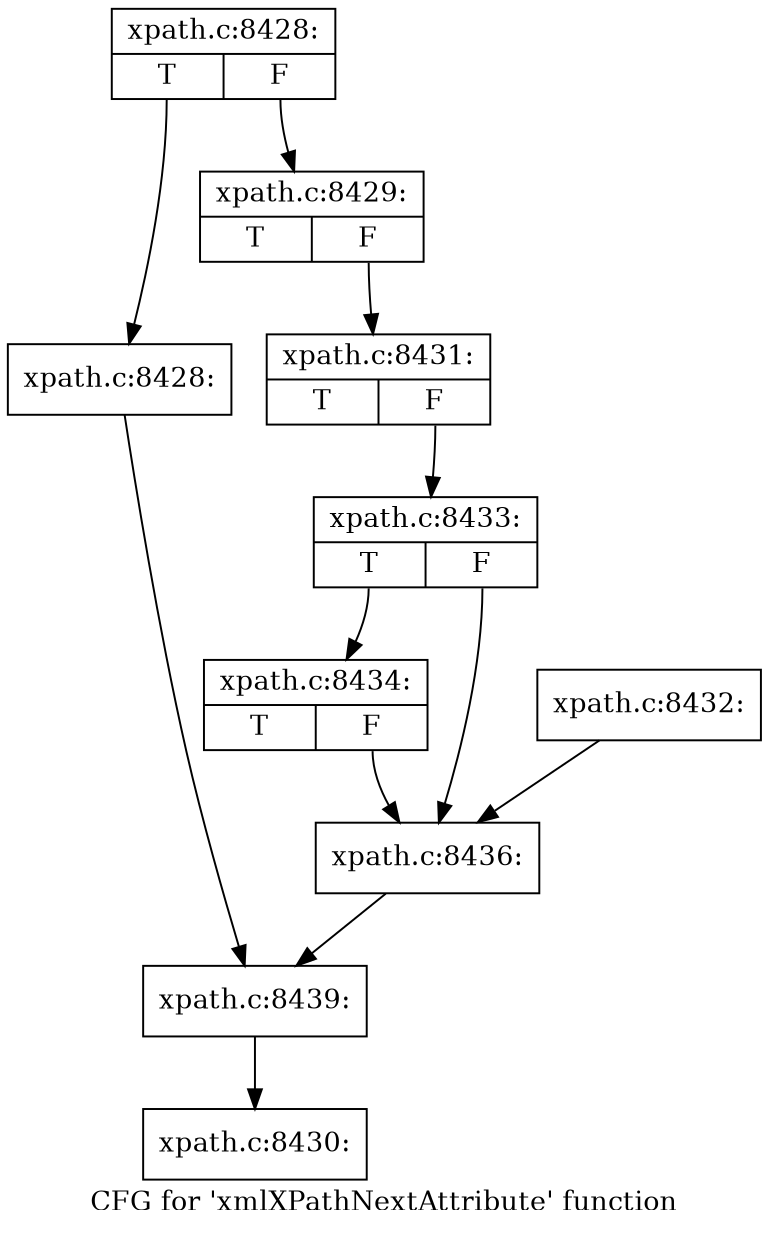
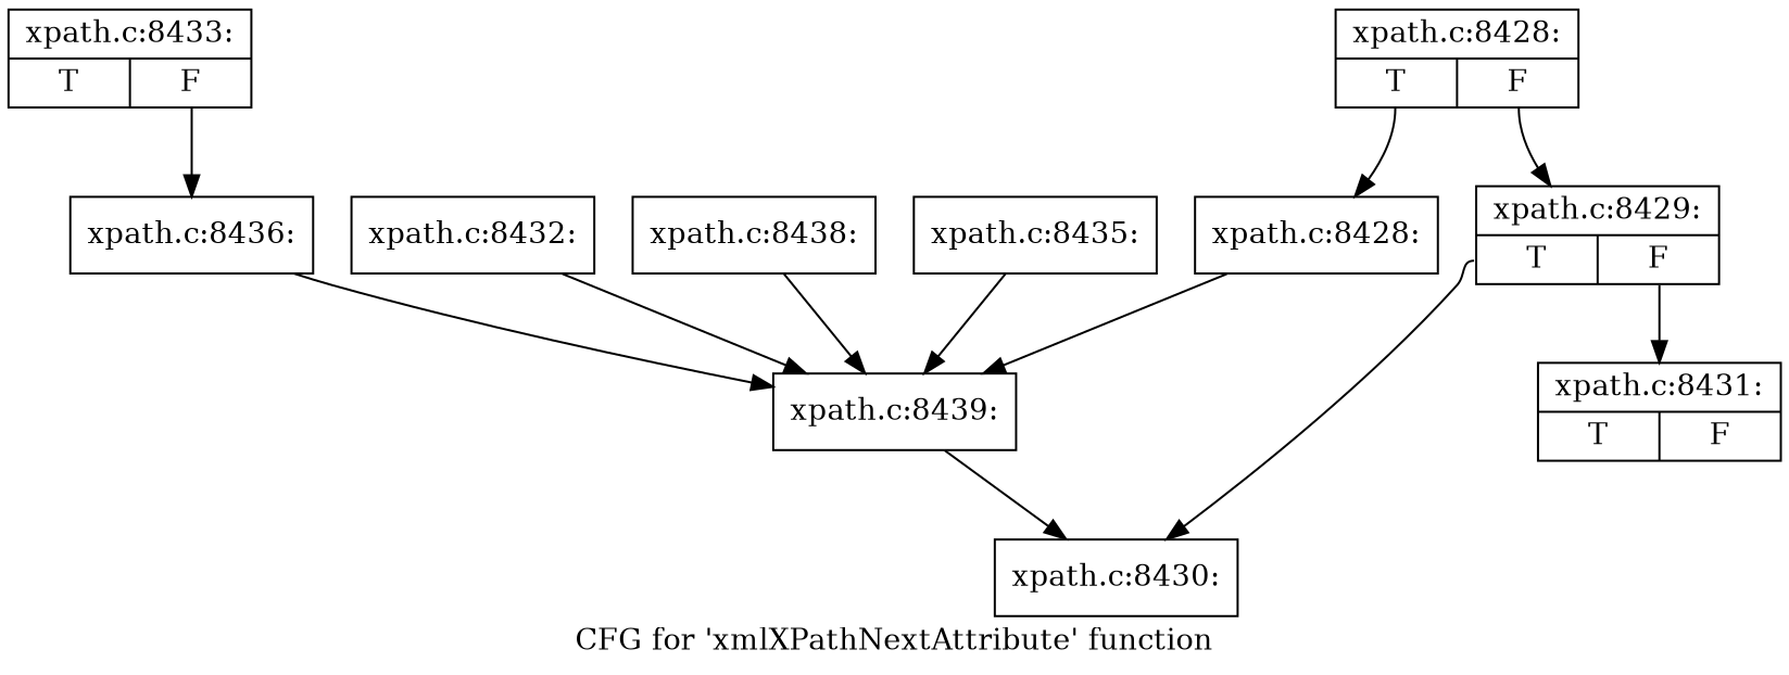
  digraph {
    label="CFG for 'xmlXPathNextAttribute' function"
    node [shape=record]
    n1 [label="{xpath.c:8428:}"]
    n2 [label="{xpath.c:8439:}"]
    n3 [label="{xpath.c:8428:|{<s0>T|<s1>F}}"]
    n4 [label="{xpath.c:8429:|{<s0>T|<s1>F}}"]
    n5 [label="{xpath.c:8430:}"]
    n6 [label="{xpath.c:8431:|{<s0>T|<s1>F}}"]
    n7 [label="{xpath.c:8433:|{<s0>T|<s1>F}}"]
    n8 [label="{xpath.c:8432:}"]
-   n9 [label="{xpath.c:8434:|{<s0>T|<s1>F}}"]
    n10 [label="{xpath.c:8436:}"]
+   n11 [label="{xpath.c:8438:}"]
+   n12 [label="{xpath.c:8435:}"]
    n1 -> n2
    n2 -> n5
    n3 -> n1 [tailport=s0]
    n3 -> n4 [tailport=s1]
+   n4 -> n5 [tailport=s0]
    n4 -> n6 [tailport=s1]
-   n6 -> n7 [tailport=s1]
-   n7 -> n9 [tailport=s0]
    n7 -> n10 [tailport=s1]
-   n8 -> n10
-   n9 -> n10 [tailport=s1]
+   n8 -> n2
    n10 -> n2
+   n11 -> n2
+   n12 -> n2
  }
